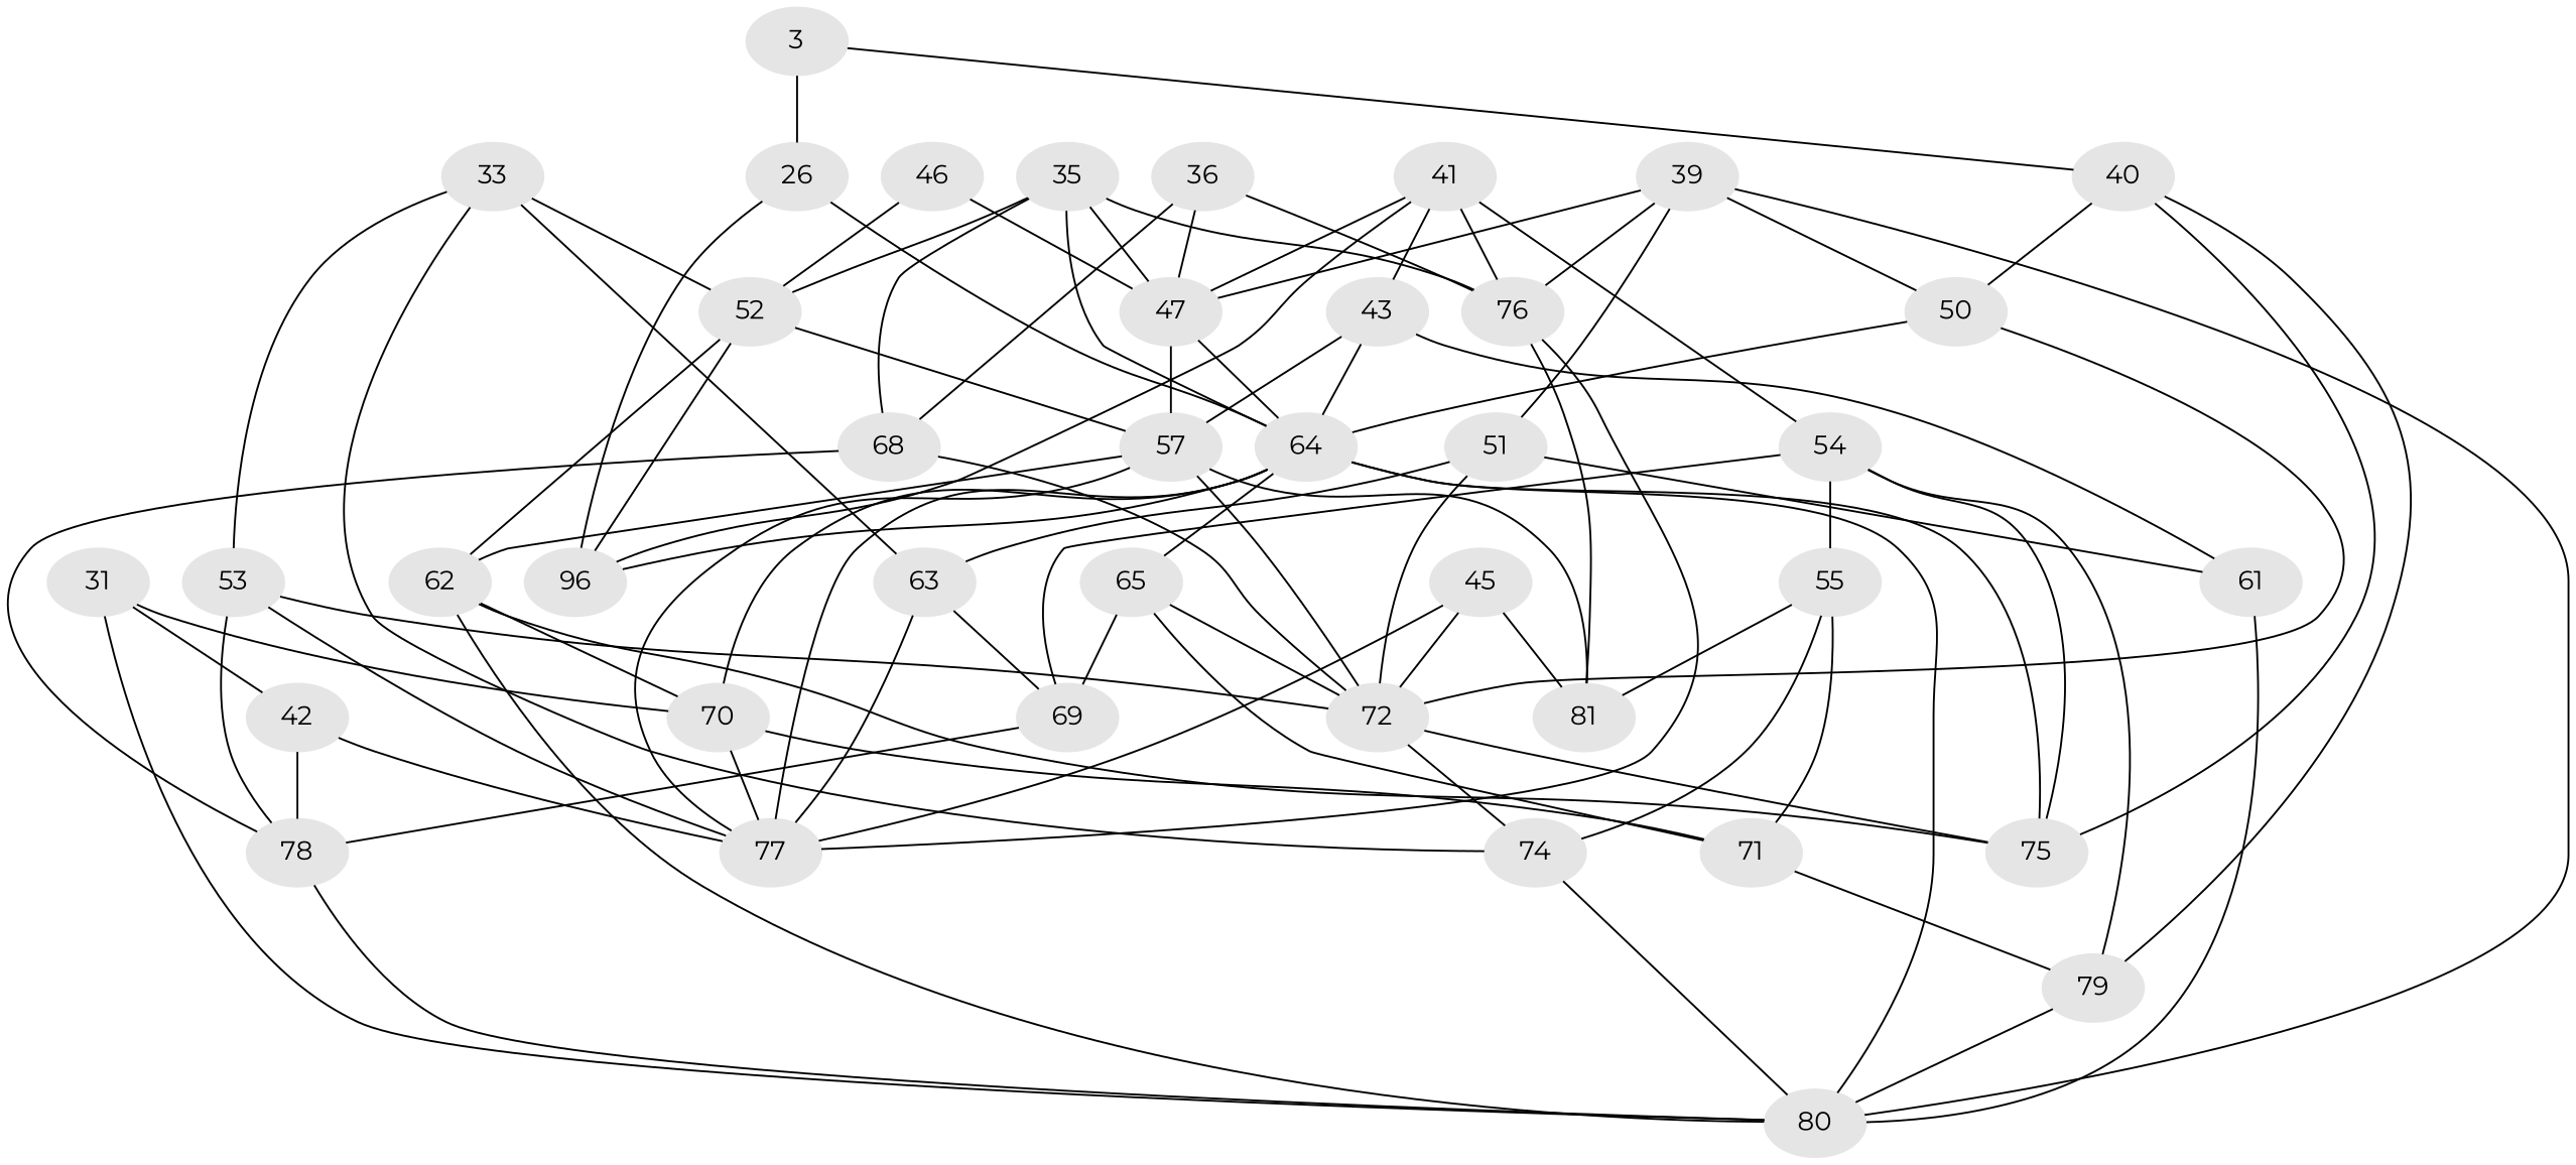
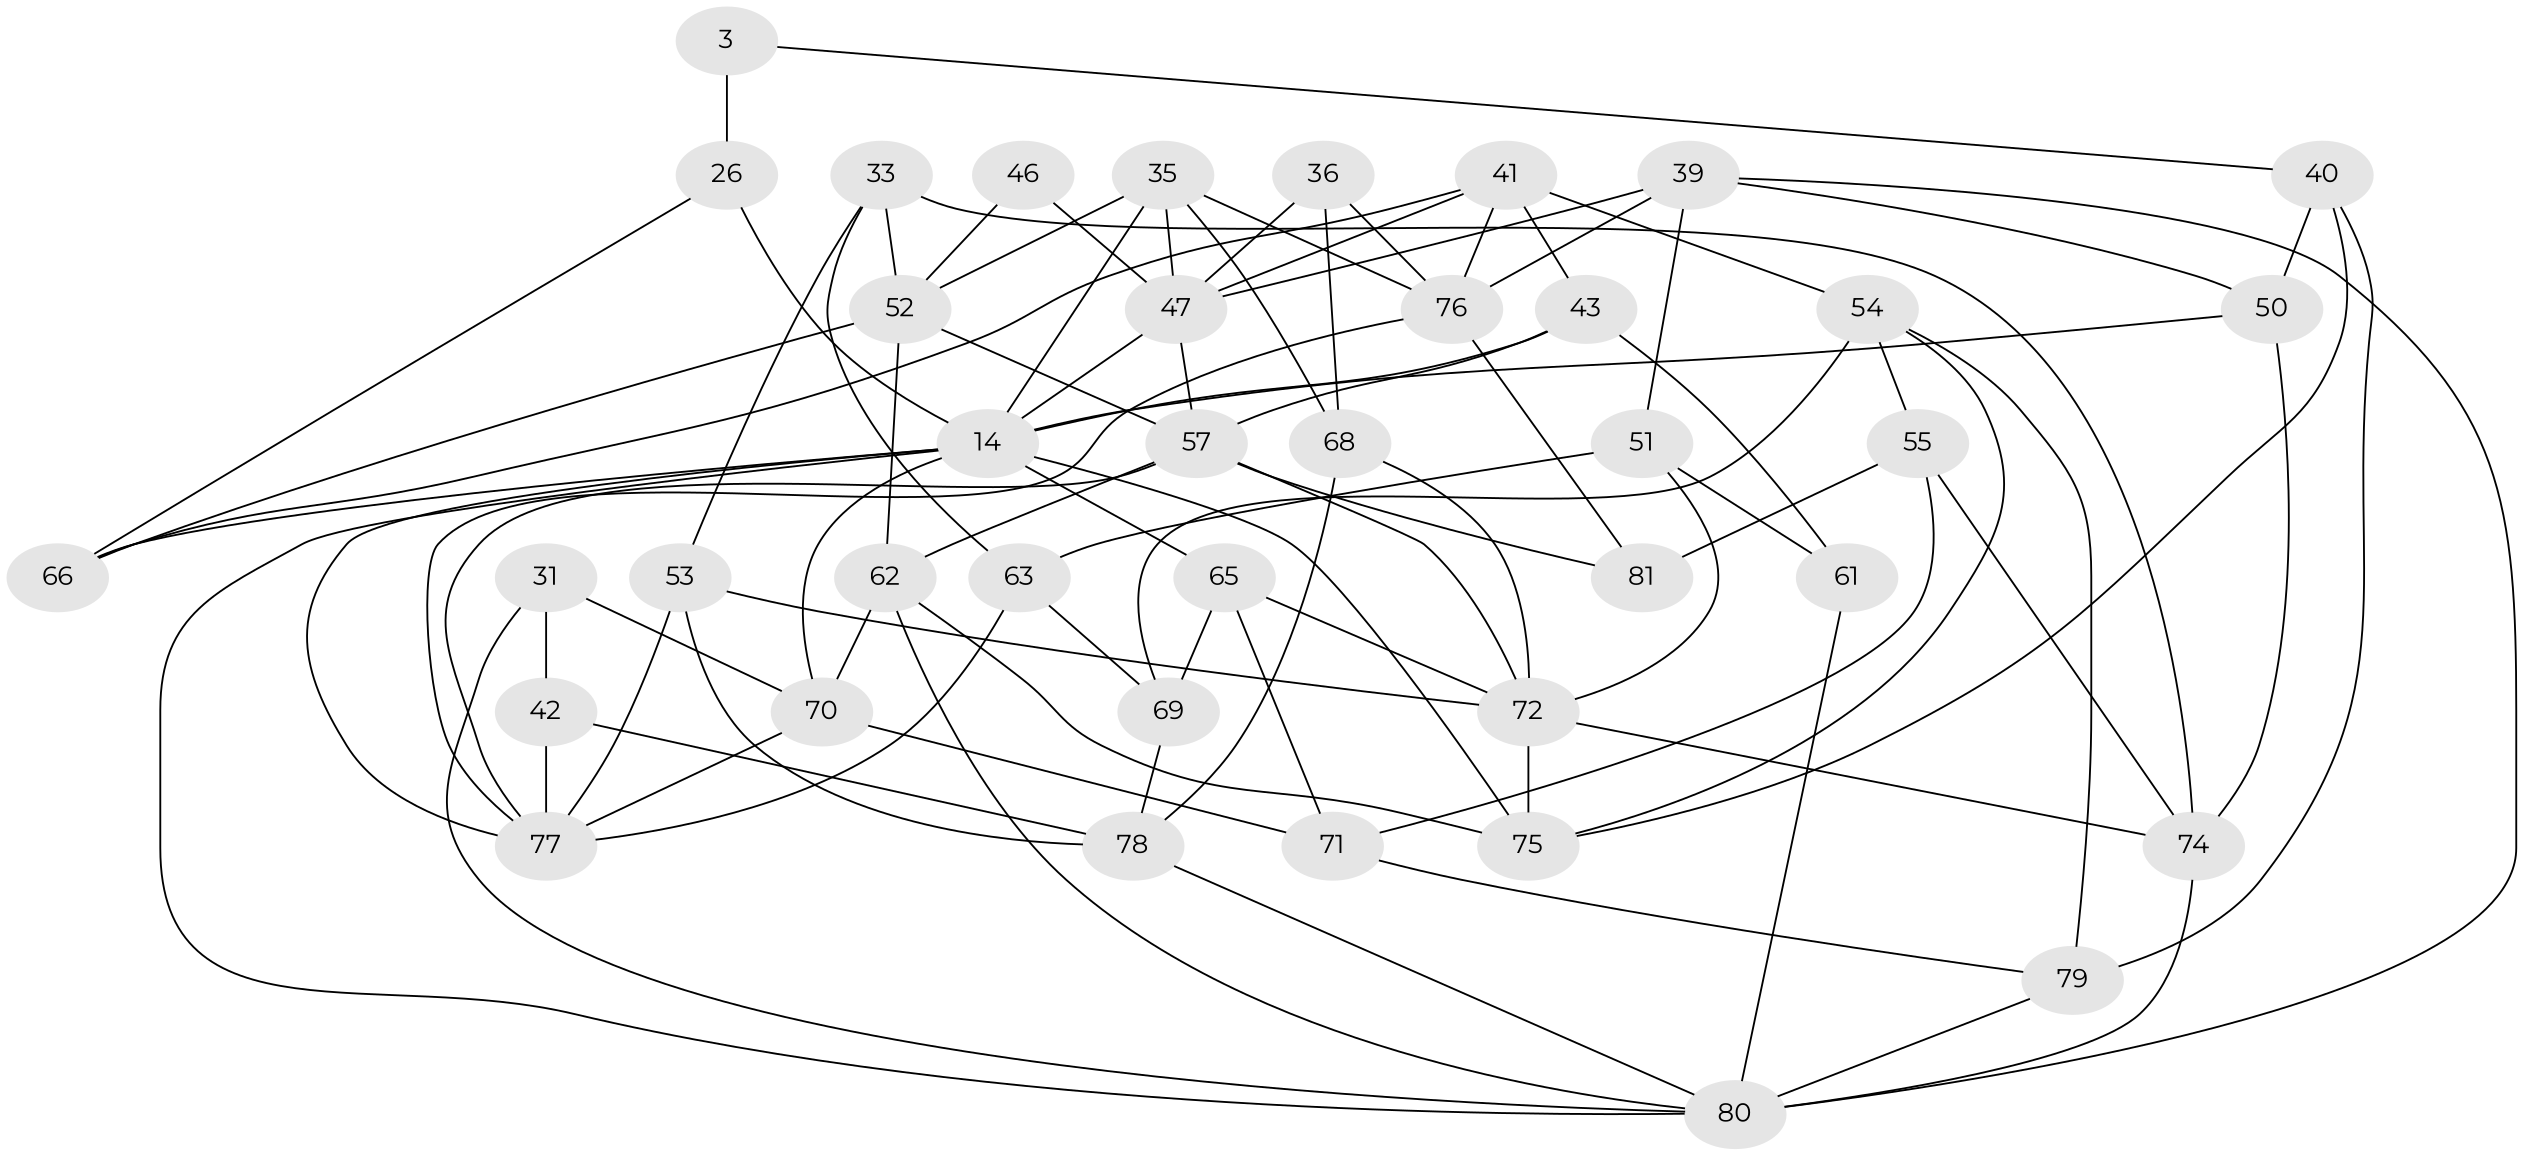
  graph {
    fontname=Montserrat
    node [color=gray90 fontname=Montserrat style=filled]
    edge [fontname=Montserrat]
    26 [super="+15"]
-   64 [super="+16+23+28"]
-   66 [super="+58" label=96]
+   64 [super="+16+23+28" label=14]
+   66 [super="+58"]
    3
    40
    50
    75 [super="+59"]
    79
    76 [super="+18"]
    77 [super="+1+6+10+60"]
    81 [super="+44"]
    70 [super="+43"]
    80 [super="+73"]
    65
    42 [super="+21"]
    78 [super="+56"]
    31
    71
    52 [super="+38+24"]
    57 [super="+49+32"]
    62 [super="+14"]
    33
    53
    63
    74
    72 [super="+2+34+11+67"]
    69
    35 [super="+29"]
    47 [super="+37+22"]
    68
    36
    39
    51 [super="+5"]
    61
    41 [super="+7+13"]
    n36 [label=43 super="+30"]
    54 [super="+27"]
    46 [super="+19"]
    55
-   45
    26 -- 64 [weight=2]
    26 -- 66 [weight=2]
    64 -- 66 [weight=2]
    64 -- 75
    64 -- 77 [weight=3]
    64 -- 70
    64 -- 80
    64 -- 65
    3 -- 26 [weight=2]
    3 -- 40
    40 -- 50
    40 -- 75
    40 -- 79
    50 -- 64
-   50 -- 72
+   50 -- 74
    79 -- 80
    76 -- 77
    76 -- 81
    70 -- 77 [weight=2]
    70 -- 71
    65 -- 71
    65 -- 72
    65 -- 69
    42 -- 77 [weight=2]
    42 -- 78 [weight=2]
    78 -- 80
    31 -- 70
    31 -- 80
    31 -- 42 [weight=2]
    71 -- 79
    52 -- 66
    52 -- 57
    52 -- 62 [weight=2]
    57 -- 77
    57 -- 81 [weight=2]
    57 -- 62
    57 -- 72 [weight=2]
    62 -- 75
    62 -- 70
    62 -- 80
    33 -- 52
    33 -- 53
    33 -- 63
    33 -- 74
    53 -- 77
    53 -- 78
    53 -- 72
    63 -- 77
    63 -- 69
    74 -- 80
    72 -- 75 [weight=2]
    72 -- 74
    69 -- 78
    35 -- 64 [weight=2]
    35 -- 76
    35 -- 52
    35 -- 47
    35 -- 68
    47 -- 64
    47 -- 57 [weight=2]
    68 -- 78
    68 -- 72
    36 -- 76
    36 -- 47 [weight=2]
    36 -- 68
    39 -- 50
    39 -- 76
    39 -- 80
    39 -- 47
    39 -- 51
    51 -- 63
    51 -- 72 [weight=2]
    51 -- 61 [weight=2]
    61 -- 80
    41 -- 66
    41 -- 76
    41 -- 47
    41 -- n36
    41 -- 54 [weight=2]
    n36 -- 64 [weight=3]
    n36 -- 57
    n36 -- 61
    54 -- 75
    54 -- 79
    54 -- 69
    54 -- 55
    46 -- 52 [weight=2]
    46 -- 47 [weight=2]
    55 -- 81
    55 -- 71
    55 -- 74
-   45 -- 77
-   45 -- 81 [weight=2]
-   45 -- 72
  }
